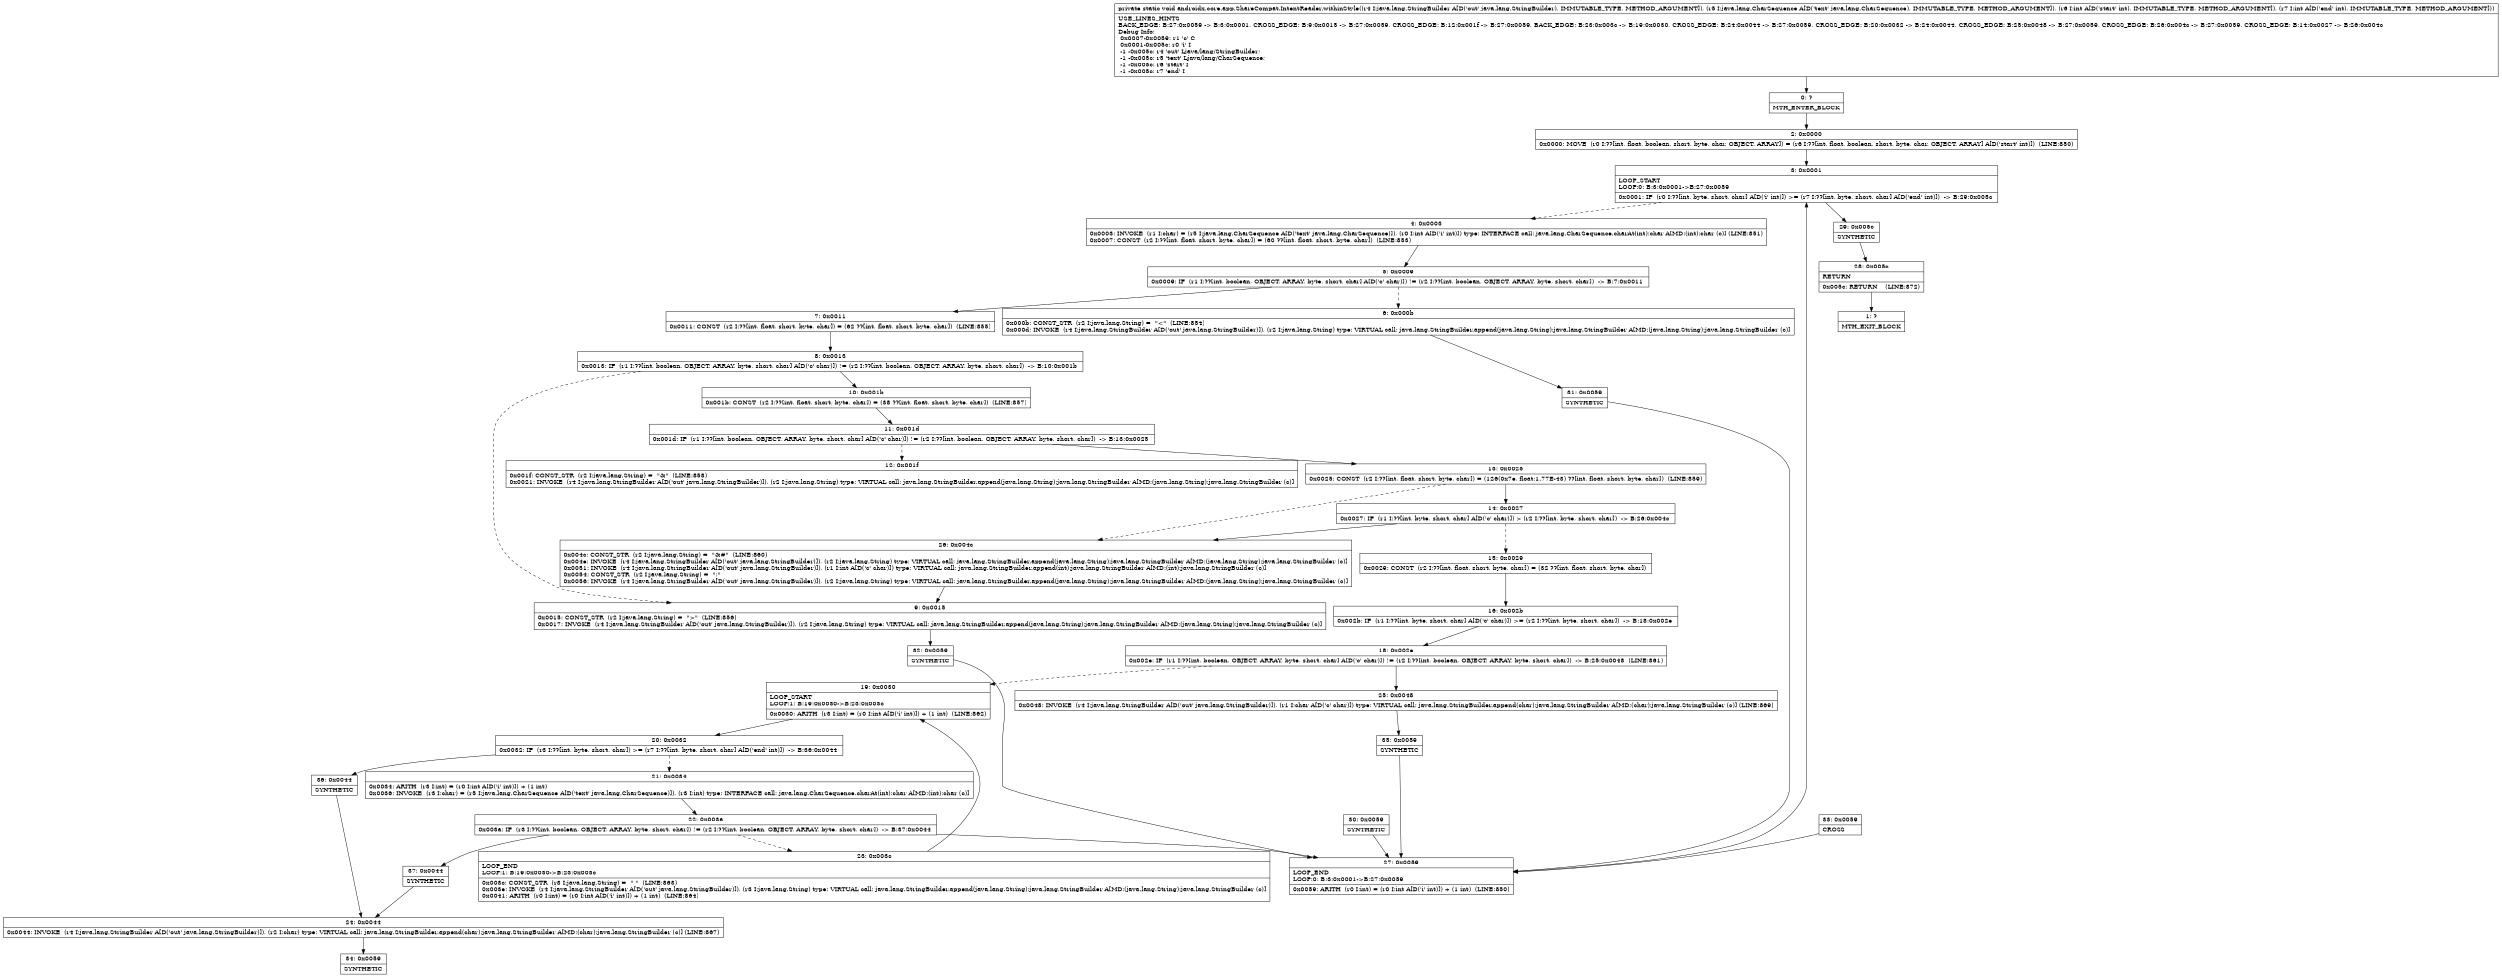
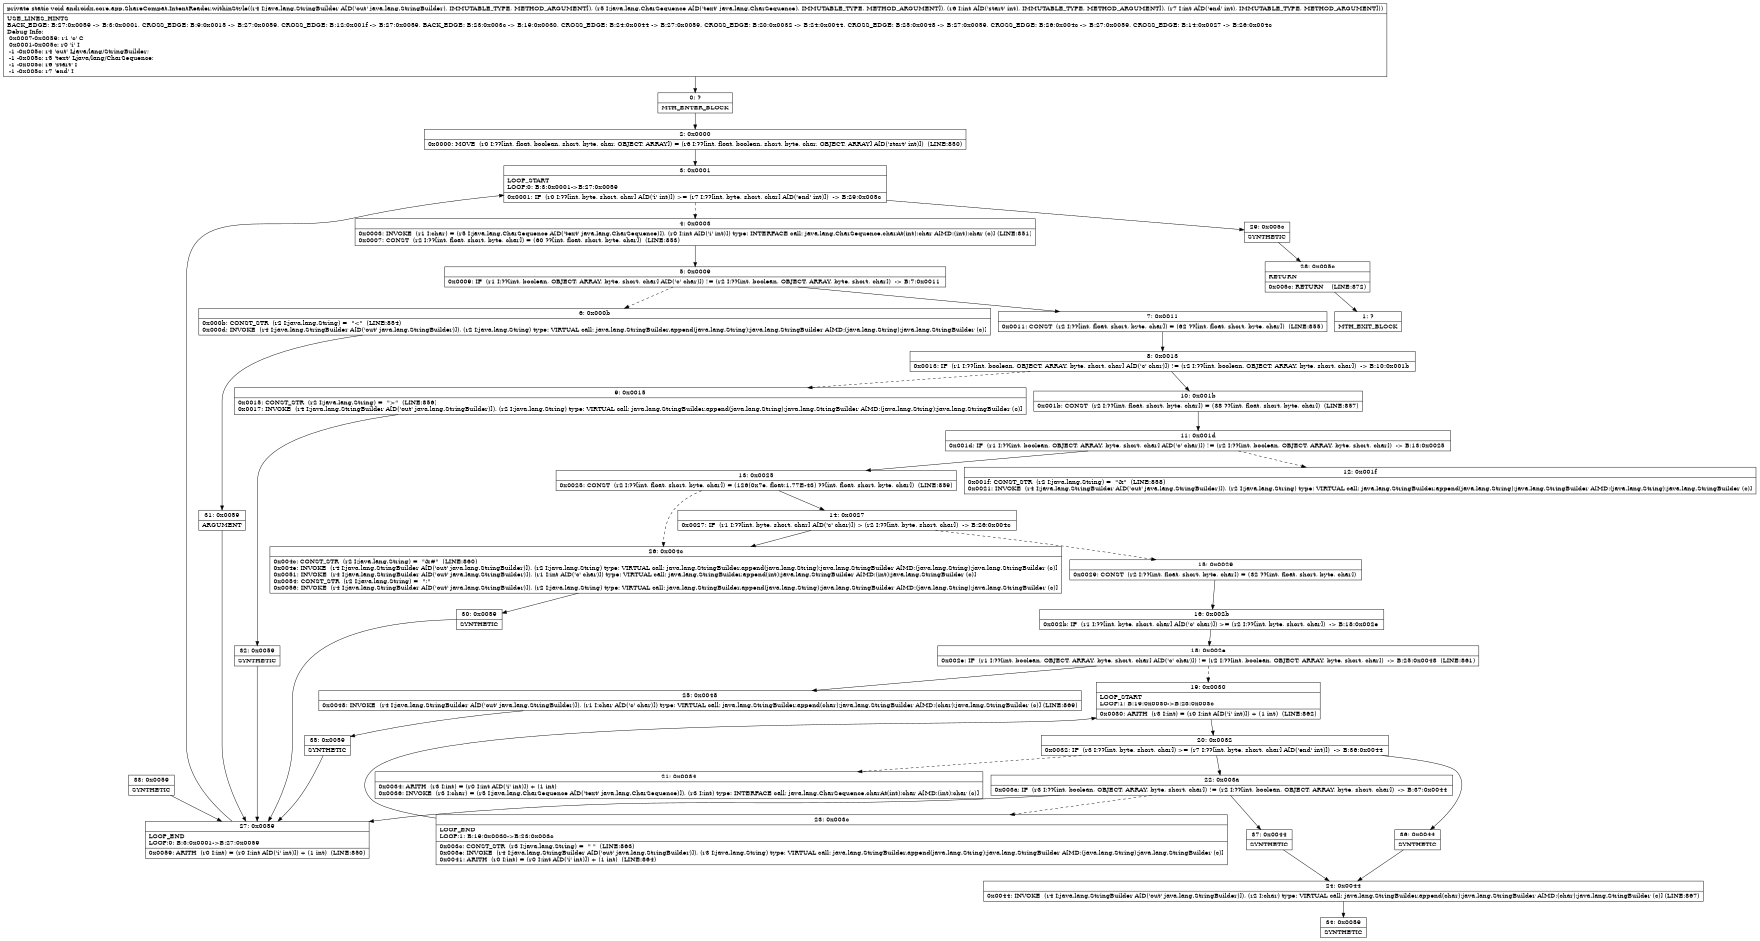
  digraph {
    node [shape=record]
    n1 [label="{0\:\ ?|MTH_ENTER_BLOCK\l}"]
    n2 [label="{2\:\ 0x0000|0x0000: MOVE  (r0 I:??[int, float, boolean, short, byte, char, OBJECT, ARRAY]) = (r6 I:??[int, float, boolean, short, byte, char, OBJECT, ARRAY] A[D('start' int)])  (LINE:850)\l}"]
    n3 [label="{3\:\ 0x0001|LOOP_START\lLOOP:0: B:3:0x0001\-\>B:27:0x0059\l|0x0001: IF  (r0 I:??[int, byte, short, char] A[D('i' int)]) \>= (r7 I:??[int, byte, short, char] A[D('end' int)])  \-\> B:29:0x005c \l}"]
    n4 [label="{4\:\ 0x0003|0x0003: INVOKE  (r1 I:char) = (r5 I:java.lang.CharSequence A[D('text' java.lang.CharSequence)]), (r0 I:int A[D('i' int)]) type: INTERFACE call: java.lang.CharSequence.charAt(int):char A[MD:(int):char (c)] (LINE:851)\l0x0007: CONST  (r2 I:??[int, float, short, byte, char]) = (60 ??[int, float, short, byte, char])  (LINE:853)\l}"]
    n5 [label="{29\:\ 0x005c|SYNTHETIC\l}"]
    n6 [label="{5\:\ 0x0009|0x0009: IF  (r1 I:??[int, boolean, OBJECT, ARRAY, byte, short, char] A[D('c' char)]) != (r2 I:??[int, boolean, OBJECT, ARRAY, byte, short, char])  \-\> B:7:0x0011 \l}"]
    n7 [label="{28\:\ 0x005c|RETURN\l|0x005c: RETURN    (LINE:872)\l}"]
    n8 [label="{6\:\ 0x000b|0x000b: CONST_STR  (r2 I:java.lang.String) =  \"&lt;\"  (LINE:854)\l0x000d: INVOKE  (r4 I:java.lang.StringBuilder A[D('out' java.lang.StringBuilder)]), (r2 I:java.lang.String) type: VIRTUAL call: java.lang.StringBuilder.append(java.lang.String):java.lang.StringBuilder A[MD:(java.lang.String):java.lang.StringBuilder (c)]\l}"]
    n9 [label="{7\:\ 0x0011|0x0011: CONST  (r2 I:??[int, float, short, byte, char]) = (62 ??[int, float, short, byte, char])  (LINE:855)\l}"]
-   n10 [label="{31\:\ 0x0059|SYNTHETIC\l}"]
+   n10 [label="{31\:\ 0x0059|ARGUMENT\l}"]
    n11 [label="{8\:\ 0x0013|0x0013: IF  (r1 I:??[int, boolean, OBJECT, ARRAY, byte, short, char] A[D('c' char)]) != (r2 I:??[int, boolean, OBJECT, ARRAY, byte, short, char])  \-\> B:10:0x001b \l}"]
    n12 [label="{27\:\ 0x0059|LOOP_END\lLOOP:0: B:3:0x0001\-\>B:27:0x0059\l|0x0059: ARITH  (r0 I:int) = (r0 I:int A[D('i' int)]) + (1 int)  (LINE:850)\l}"]
    n13 [label="{9\:\ 0x0015|0x0015: CONST_STR  (r2 I:java.lang.String) =  \"&gt;\"  (LINE:856)\l0x0017: INVOKE  (r4 I:java.lang.StringBuilder A[D('out' java.lang.StringBuilder)]), (r2 I:java.lang.String) type: VIRTUAL call: java.lang.StringBuilder.append(java.lang.String):java.lang.StringBuilder A[MD:(java.lang.String):java.lang.StringBuilder (c)]\l}"]
    n14 [label="{10\:\ 0x001b|0x001b: CONST  (r2 I:??[int, float, short, byte, char]) = (38 ??[int, float, short, byte, char])  (LINE:857)\l}"]
    n15 [label="{32\:\ 0x0059|SYNTHETIC\l}"]
    n16 [label="{11\:\ 0x001d|0x001d: IF  (r1 I:??[int, boolean, OBJECT, ARRAY, byte, short, char] A[D('c' char)]) != (r2 I:??[int, boolean, OBJECT, ARRAY, byte, short, char])  \-\> B:13:0x0025 \l}"]
    n17 [label="{12\:\ 0x001f|0x001f: CONST_STR  (r2 I:java.lang.String) =  \"&amp;\"  (LINE:858)\l0x0021: INVOKE  (r4 I:java.lang.StringBuilder A[D('out' java.lang.StringBuilder)]), (r2 I:java.lang.String) type: VIRTUAL call: java.lang.StringBuilder.append(java.lang.String):java.lang.StringBuilder A[MD:(java.lang.String):java.lang.StringBuilder (c)]\l}"]
    n18 [label="{13\:\ 0x0025|0x0025: CONST  (r2 I:??[int, float, short, byte, char]) = (126(0x7e, float:1.77E\-43) ??[int, float, short, byte, char])  (LINE:859)\l}"]
    n19 [label="{14\:\ 0x0027|0x0027: IF  (r1 I:??[int, byte, short, char] A[D('c' char)]) \> (r2 I:??[int, byte, short, char])  \-\> B:26:0x004c \l}"]
    n20 [label="{26\:\ 0x004c|0x004c: CONST_STR  (r2 I:java.lang.String) =  \"&#\"  (LINE:860)\l0x004e: INVOKE  (r4 I:java.lang.StringBuilder A[D('out' java.lang.StringBuilder)]), (r2 I:java.lang.String) type: VIRTUAL call: java.lang.StringBuilder.append(java.lang.String):java.lang.StringBuilder A[MD:(java.lang.String):java.lang.StringBuilder (c)]\l0x0051: INVOKE  (r4 I:java.lang.StringBuilder A[D('out' java.lang.StringBuilder)]), (r1 I:int A[D('c' char)]) type: VIRTUAL call: java.lang.StringBuilder.append(int):java.lang.StringBuilder A[MD:(int):java.lang.StringBuilder (c)]\l0x0054: CONST_STR  (r2 I:java.lang.String) =  \";\" \l0x0056: INVOKE  (r4 I:java.lang.StringBuilder A[D('out' java.lang.StringBuilder)]), (r2 I:java.lang.String) type: VIRTUAL call: java.lang.StringBuilder.append(java.lang.String):java.lang.StringBuilder A[MD:(java.lang.String):java.lang.StringBuilder (c)]\l}"]
-   n21 [label="{33\:\ 0x0059|CROSS\l}"]
+   n21 [label="{33\:\ 0x0059|SYNTHETIC\l}"]
    n22 [label="{15\:\ 0x0029|0x0029: CONST  (r2 I:??[int, float, short, byte, char]) = (32 ??[int, float, short, byte, char]) \l}"]
    n23 [label="{16\:\ 0x002b|0x002b: IF  (r1 I:??[int, byte, short, char] A[D('c' char)]) \>= (r2 I:??[int, byte, short, char])  \-\> B:18:0x002e \l}"]
    n24 [label="{30\:\ 0x0059|SYNTHETIC\l}"]
    n25 [label="{18\:\ 0x002e|0x002e: IF  (r1 I:??[int, boolean, OBJECT, ARRAY, byte, short, char] A[D('c' char)]) != (r2 I:??[int, boolean, OBJECT, ARRAY, byte, short, char])  \-\> B:25:0x0048  (LINE:861)\l}"]
    n26 [label="{19\:\ 0x0030|LOOP_START\lLOOP:1: B:19:0x0030\-\>B:23:0x003c\l|0x0030: ARITH  (r3 I:int) = (r0 I:int A[D('i' int)]) + (1 int)  (LINE:862)\l}"]
    n27 [label="{25\:\ 0x0048|0x0048: INVOKE  (r4 I:java.lang.StringBuilder A[D('out' java.lang.StringBuilder)]), (r1 I:char A[D('c' char)]) type: VIRTUAL call: java.lang.StringBuilder.append(char):java.lang.StringBuilder A[MD:(char):java.lang.StringBuilder (c)] (LINE:869)\l}"]
    n28 [label="{20\:\ 0x0032|0x0032: IF  (r3 I:??[int, byte, short, char]) \>= (r7 I:??[int, byte, short, char] A[D('end' int)])  \-\> B:36:0x0044 \l}"]
    n29 [label="{35\:\ 0x0059|SYNTHETIC\l}"]
    n30 [label="{21\:\ 0x0034|0x0034: ARITH  (r3 I:int) = (r0 I:int A[D('i' int)]) + (1 int) \l0x0036: INVOKE  (r3 I:char) = (r5 I:java.lang.CharSequence A[D('text' java.lang.CharSequence)]), (r3 I:int) type: INTERFACE call: java.lang.CharSequence.charAt(int):char A[MD:(int):char (c)]\l}"]
    n31 [label="{36\:\ 0x0044|SYNTHETIC\l}"]
    n32 [label="{22\:\ 0x003a|0x003a: IF  (r3 I:??[int, boolean, OBJECT, ARRAY, byte, short, char]) != (r2 I:??[int, boolean, OBJECT, ARRAY, byte, short, char])  \-\> B:37:0x0044 \l}"]
    n33 [label="{24\:\ 0x0044|0x0044: INVOKE  (r4 I:java.lang.StringBuilder A[D('out' java.lang.StringBuilder)]), (r2 I:char) type: VIRTUAL call: java.lang.StringBuilder.append(char):java.lang.StringBuilder A[MD:(char):java.lang.StringBuilder (c)] (LINE:867)\l}"]
    n34 [label="{23\:\ 0x003c|LOOP_END\lLOOP:1: B:19:0x0030\-\>B:23:0x003c\l|0x003c: CONST_STR  (r3 I:java.lang.String) =  \"&nbsp;\"  (LINE:863)\l0x003e: INVOKE  (r4 I:java.lang.StringBuilder A[D('out' java.lang.StringBuilder)]), (r3 I:java.lang.String) type: VIRTUAL call: java.lang.StringBuilder.append(java.lang.String):java.lang.StringBuilder A[MD:(java.lang.String):java.lang.StringBuilder (c)]\l0x0041: ARITH  (r0 I:int) = (r0 I:int A[D('i' int)]) + (1 int)  (LINE:864)\l}"]
    n35 [label="{37\:\ 0x0044|SYNTHETIC\l}"]
    n36 [label="{34\:\ 0x0059|SYNTHETIC\l}"]
    n37 [label="{1\:\ ?|MTH_EXIT_BLOCK\l}"]
    n38 [label="{private static void androidx.core.app.ShareCompat.IntentReader.withinStyle((r4 I:java.lang.StringBuilder A[D('out' java.lang.StringBuilder), IMMUTABLE_TYPE, METHOD_ARGUMENT]), (r5 I:java.lang.CharSequence A[D('text' java.lang.CharSequence), IMMUTABLE_TYPE, METHOD_ARGUMENT]), (r6 I:int A[D('start' int), IMMUTABLE_TYPE, METHOD_ARGUMENT]), (r7 I:int A[D('end' int), IMMUTABLE_TYPE, METHOD_ARGUMENT]))  | USE_LINES_HINTS\lBACK_EDGE: B:27:0x0059 \-\> B:3:0x0001, CROSS_EDGE: B:9:0x0015 \-\> B:27:0x0059, CROSS_EDGE: B:12:0x001f \-\> B:27:0x0059, BACK_EDGE: B:23:0x003c \-\> B:19:0x0030, CROSS_EDGE: B:24:0x0044 \-\> B:27:0x0059, CROSS_EDGE: B:20:0x0032 \-\> B:24:0x0044, CROSS_EDGE: B:25:0x0048 \-\> B:27:0x0059, CROSS_EDGE: B:26:0x004c \-\> B:27:0x0059, CROSS_EDGE: B:14:0x0027 \-\> B:26:0x004c\lDebug Info:\l  0x0007\-0x0059: r1 'c' C\l  0x0001\-0x005c: r0 'i' I\l  \-1 \-0x005c: r4 'out' Ljava\/lang\/StringBuilder;\l  \-1 \-0x005c: r5 'text' Ljava\/lang\/CharSequence;\l  \-1 \-0x005c: r6 'start' I\l  \-1 \-0x005c: r7 'end' I\l}"]
    n1 -> n2
    n2 -> n3
    n3 -> n4 [style=dashed]
    n3 -> n5
    n4 -> n6
    n5 -> n7
    n6 -> n8 [style=dashed]
    n6 -> n9
    n7 -> n37
    n8 -> n10
    n9 -> n11
    n10 -> n12
    n11 -> n13 [style=dashed]
    n11 -> n14
    n12 -> n3
    n13 -> n15
    n14 -> n16
    n15 -> n12
    n16 -> n17 [style=dashed]
    n16 -> n18
    n18 -> n19
    n18 -> n20 [style=dashed]
    n19 -> n20
    n19 -> n22 [style=dashed]
-   n20 -> n13
+   n20 -> n24
    n21 -> n12
    n22 -> n23
    n23 -> n25
    n24 -> n12
    n25 -> n26 [style=dashed]
    n25 -> n27
    n26 -> n28
    n27 -> n29
    n28 -> n30 [style=dashed]
    n28 -> n31
    n29 -> n12
-   n30 -> n32
+   n28 -> n32
    n31 -> n33
    n32 -> n12
    n32 -> n34 [style=dashed]
    n32 -> n35
    n33 -> n36
    n34 -> n26
    n35 -> n33
    n38 -> n1
  }
